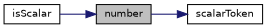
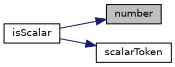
  digraph {
    rankdir=LR
    node [color=black fontname=Helvetica fontsize=10 shape=record]
    edge [color=midnightblue fontname=Helvetica fontsize=10 labelfontname=Helvetica labelfontsize=10 style=solid]
    n1 [fillcolor=grey75 fontcolor=black height=0.2 label=number style=filled width=0.4]
    n2 [height=0.2 label=scalarToken width=0.4]
    n3 [height=0.2 label=isScalar width=0.4]
-   n1 -> n2
+   n3 -> n2
    n3 -> n1
  }
